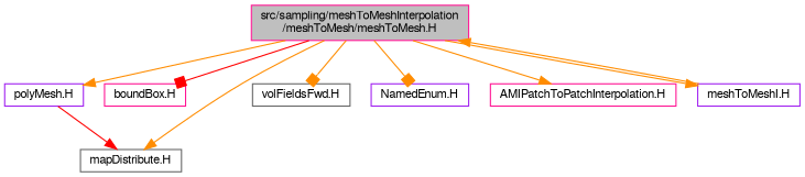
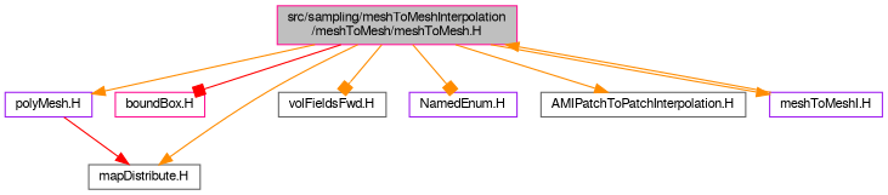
  digraph {
    node [color=purple fontname=FreeSans fontsize=10 shape=record]
    edge [arrowhead=normal color=darkorange fontname=FreeSans fontsize=10 labelfontname=FreeSans labelfontsize=10 style=solid]
    n1 [color=deeppink fillcolor=grey75 fontcolor=black height=0.2 label="src/sampling/meshToMeshInterpolation\l/meshToMesh/meshToMesh.H" style=filled width=0.4]
    n2 [height=0.2 label="polyMesh.H" width=0.4]
    n3 [color=deeppink height=0.2 label="boundBox.H" width=0.4]
    n4 [color=gray40 height=0.2 label="mapDistribute.H" width=0.4]
    n5 [color=gray40 height=0.2 label="volFieldsFwd.H" width=0.4]
    n6 [height=0.2 label="NamedEnum.H" width=0.4]
-   n7 [color=deeppink height=0.2 label="AMIPatchToPatchInterpolation.H" width=0.4]
+   n7 [color=gray40 height=0.2 label="AMIPatchToPatchInterpolation.H" width=0.4]
    n8 [height=0.2 label="meshToMeshI.H" width=0.4]
    n1 -> n2
    n1 -> n3 [arrowhead=box color=red]
    n1 -> n4
    n1 -> n5 [arrowhead=box]
    n1 -> n6 [arrowhead=box]
    n1 -> n7
    n1 -> n8
    n2 -> n4 [color=red]
    n8 -> n1
  }
